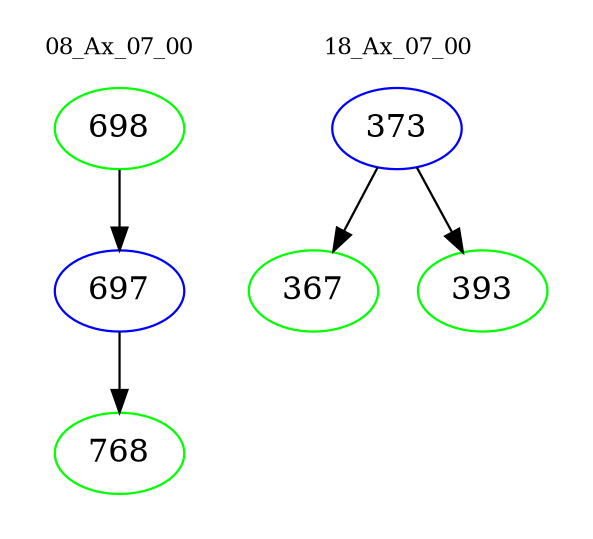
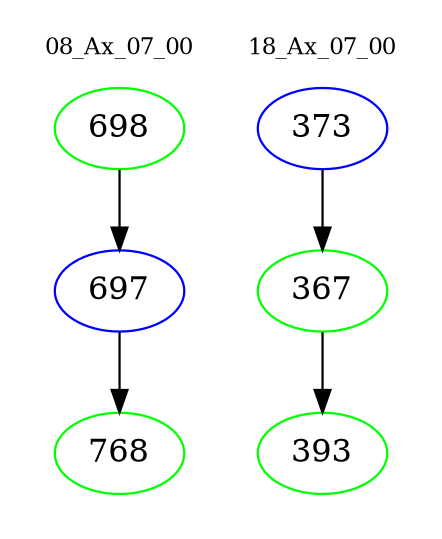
  digraph {
    node [color=green]
    edge [color=black]
    n1 [color=blue label=697]
    n2 [label=698]
    n3 [label=768]
    n4 [color=blue label=373]
    n5 [label=367]
    n6 [label=393]
    subgraph cluster_1 {
      color=white
      fontsize=10
      label="08_Ax_07_00"
      n1
      n2
      n3
    }
    subgraph cluster_2 {
      color=white
      fontsize=10
      label="18_Ax_07_00"
      n4
      n5
      n6
    }
    n1 -> n3
    n2 -> n1
    n4 -> n5
-   n4 -> n6
+   n5 -> n6
  }
